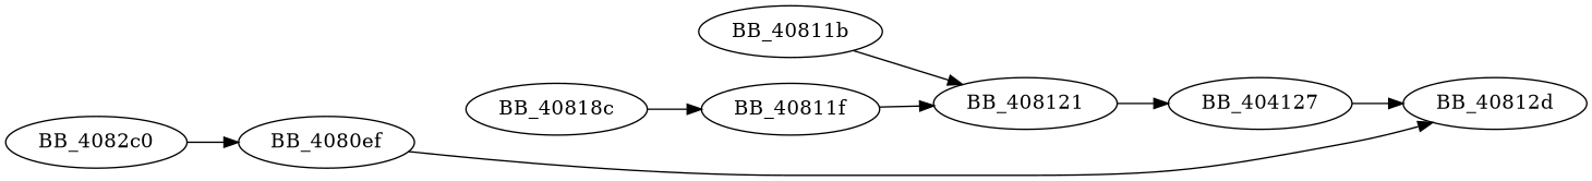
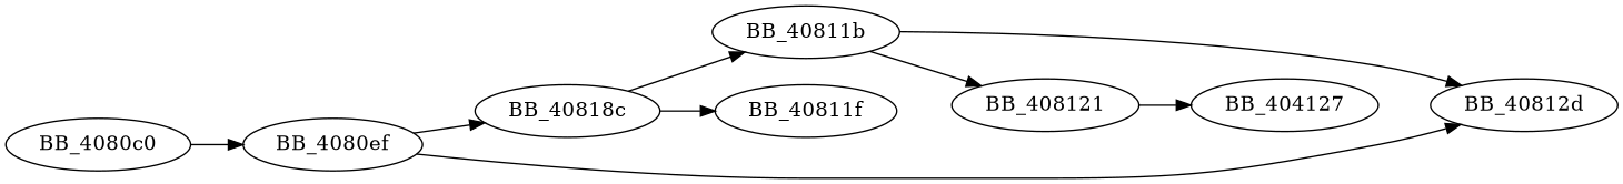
  digraph {
    rankdir=LR
-   BB_4080c0 [label=BB_4082c0]
+   BB_4080c0
    BB_4080ef
    n3 [label=BB_40818c]
    BB_40812d
    BB_40811b
    BB_40811f
    BB_408121
    n8 [label=BB_404127]
    BB_4080c0 -> BB_4080ef
+   BB_4080ef -> n3
    BB_4080ef -> BB_40812d
+   n3 -> BB_40811b
    n3 -> BB_40811f
    BB_40811b -> BB_408121
-   BB_40811f -> BB_408121
    BB_408121 -> n8
-   n8 -> BB_40812d
+   BB_40811b -> BB_40812d
  }
